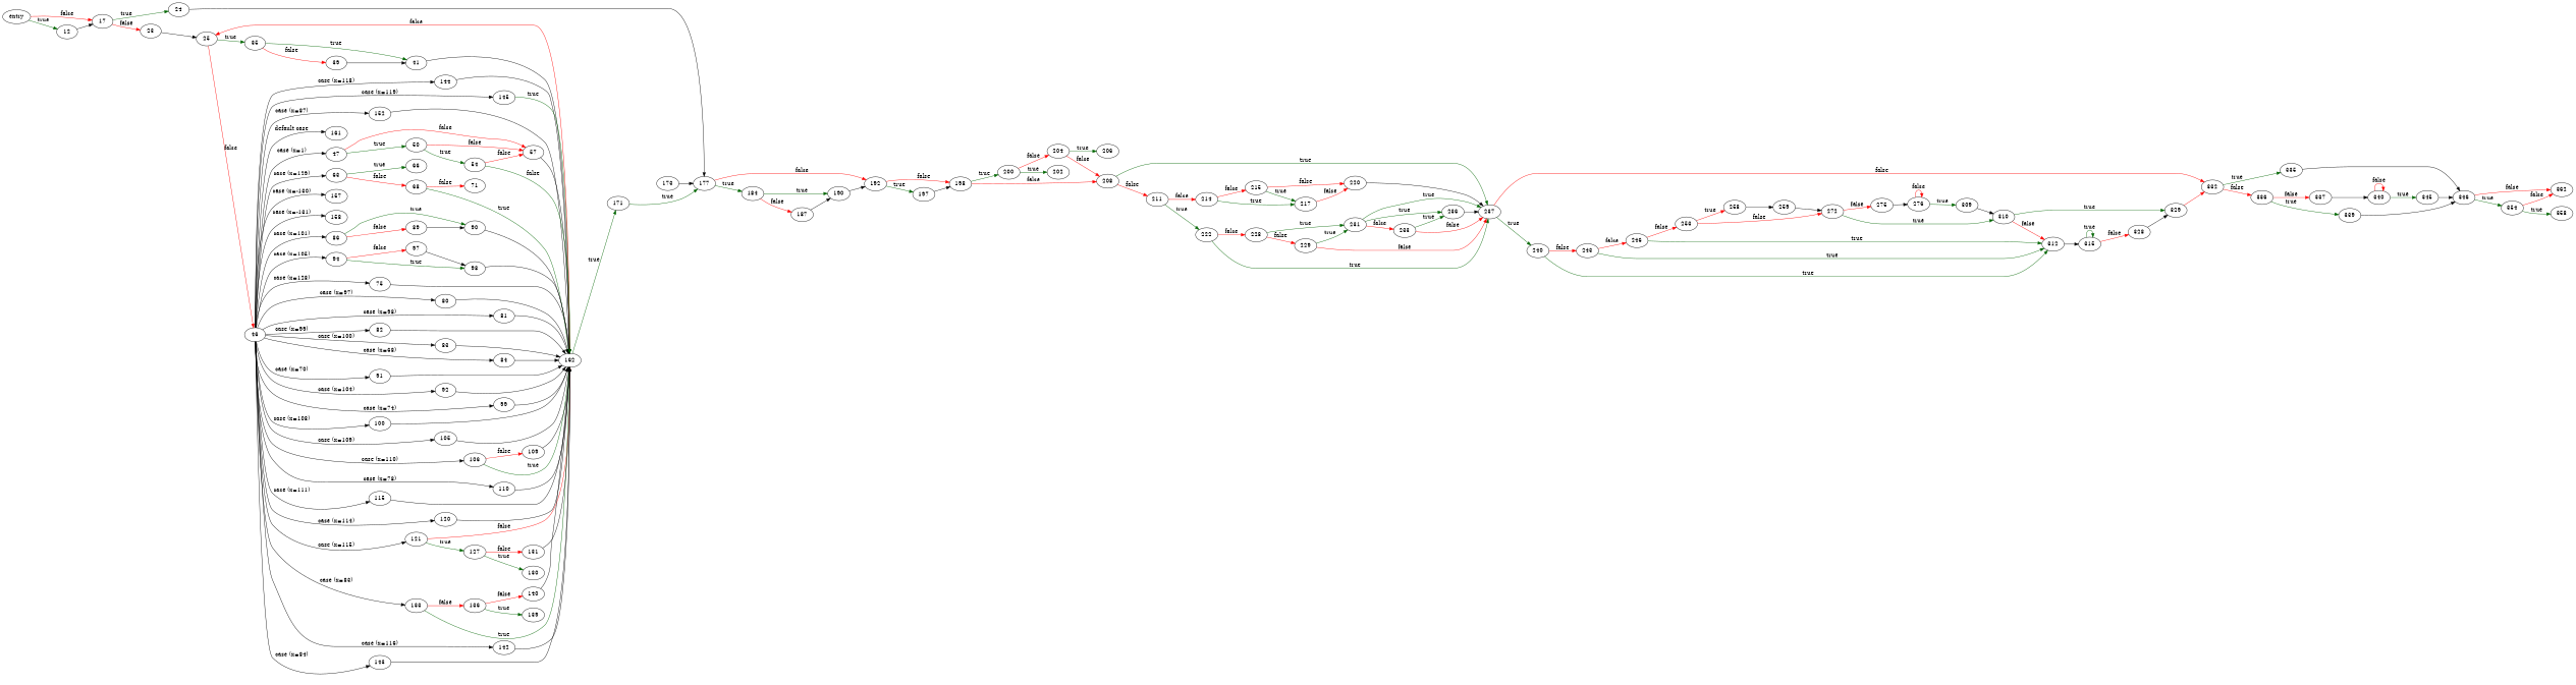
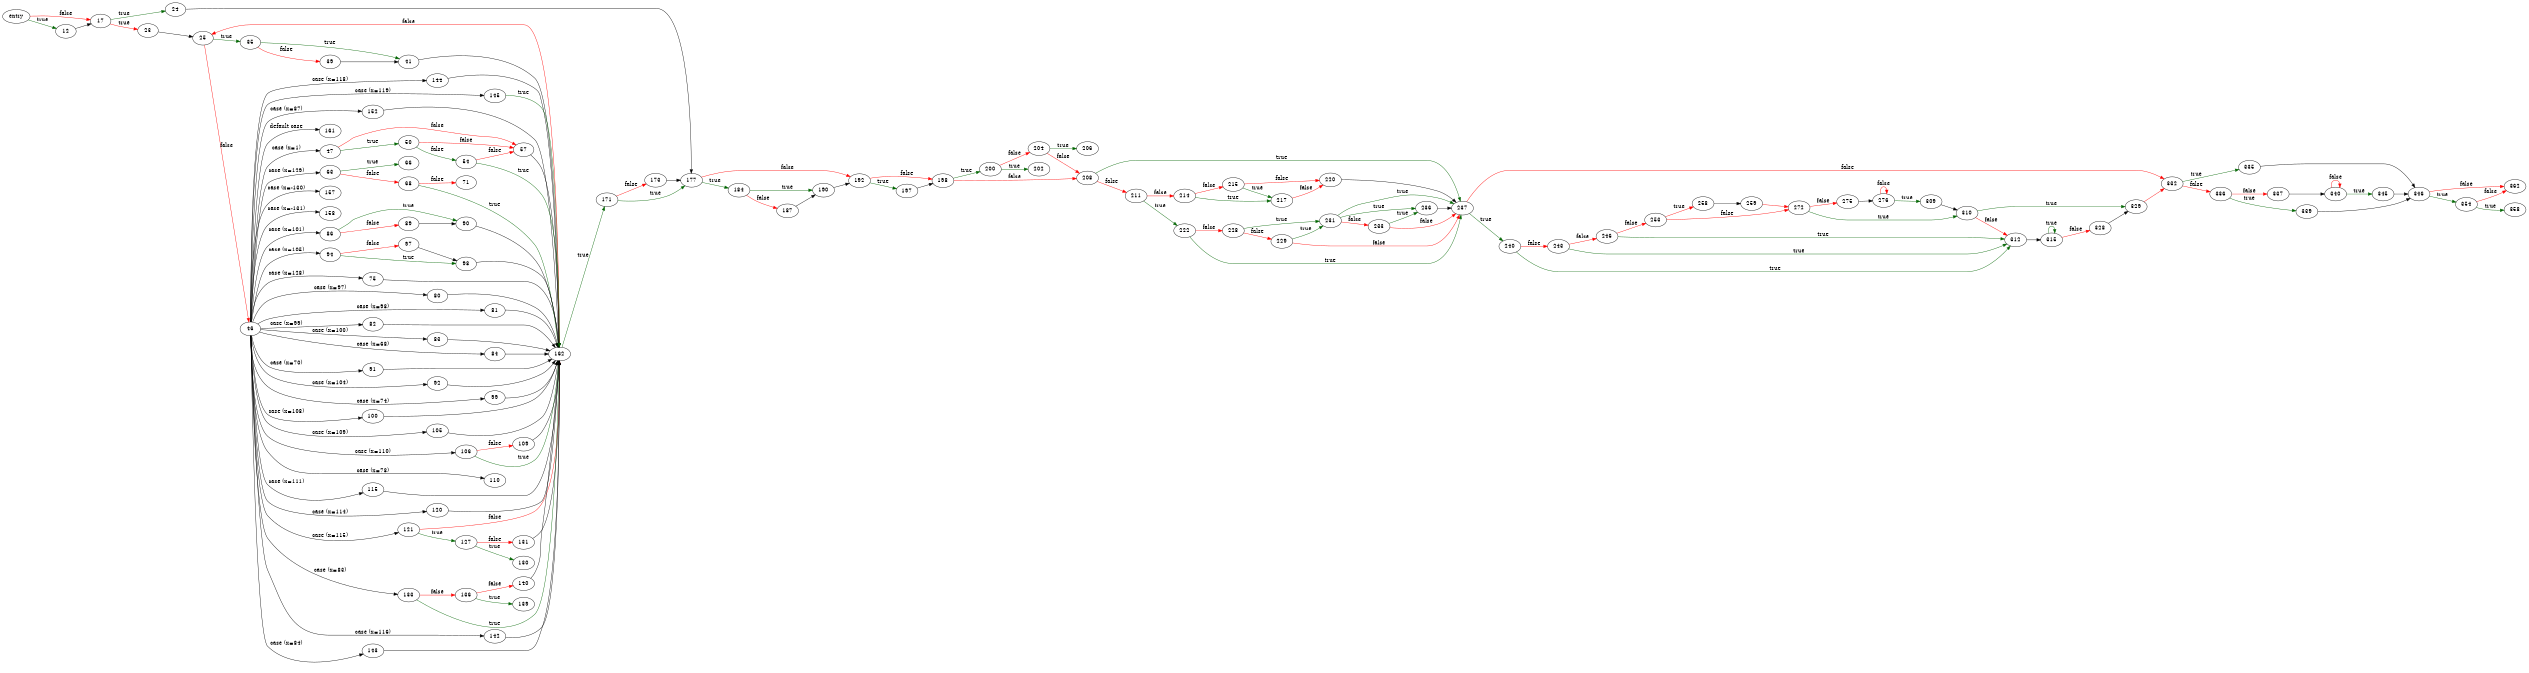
  digraph {
    rankdir=LR
    n1 [label=entry]
    12
    17
    23
    24
    25
    177
    35
    46
    184
    192
    39
    41
    47
    63
    75
    80
    81
    82
    83
    84
    86
    91
    92
    94
    99
    100
    105
    106
    110
    115
    120
    121
    133
    142
    143
    144
    145
    152
    157
    158
    161
    162
    171
    50
    57
    66
    68
    89
    90
    97
    98
    109
    127
    136
    54
    71
    130
    131
    139
    140
    173
    187
    190
    197
    198
    200
    208
    202
    204
    211
    237
    206
    214
    222
    240
    332
    215
    217
    228
    220
    229
    231
    233
    236
    243
    312
    335
    336
    246
    315
    253
    258
    272
    259
    275
    310
    276
    329
    309
    328
    346
    337
    339
    354
    362
    340
    345
    358
    n1 -> 12 [color=darkgreen label=true]
    n1 -> 17 [color=red label=false]
    12 -> 17
-   17 -> 23 [color=red label=false]
+   17 -> 23 [color=red label=true]
    17 -> 24 [color=darkgreen label=true]
    23 -> 25
    24 -> 177
    25 -> 35 [color=darkgreen label=true]
    25 -> 46 [color=red label=false]
    177 -> 184 [color=darkgreen label=true]
    177 -> 192 [color=red label=false]
    35 -> 39 [color=red label=false]
    35 -> 41 [color=darkgreen label=true]
    46 -> 47 [label="case (x=1)"]
    46 -> 63 [label="case (x=129)"]
    46 -> 75 [label="case (x=128)"]
    46 -> 80 [label="case (x=97)"]
    46 -> 81 [label="case (x=98)"]
    46 -> 82 [label="case (x=99)"]
    46 -> 83 [label="case (x=100)"]
    46 -> 84 [label="case (x=68)"]
    46 -> 86 [label="case (x=101)"]
    46 -> 91 [label="case (x=70)"]
    46 -> 92 [label="case (x=104)"]
    46 -> 94 [label="case (x=105)"]
    46 -> 99 [label="case (x=74)"]
    46 -> 100 [label="case (x=108)"]
    46 -> 105 [label="case (x=109)"]
    46 -> 106 [label="case (x=110)"]
    46 -> 110 [label="case (x=78)"]
    46 -> 115 [label="case (x=111)"]
    46 -> 120 [label="case (x=114)"]
    46 -> 121 [label="case (x=115)"]
    46 -> 133 [label="case (x=83)"]
    46 -> 142 [label="case (x=116)"]
    46 -> 143 [label="case (x=84)"]
    46 -> 144 [label="case (x=118)"]
    46 -> 145 [label="case (x=119)"]
    46 -> 152 [label="case (x=87)"]
    46 -> 157 [label="case (x=-130)"]
    46 -> 158 [label="case (x=-131)"]
    46 -> 161 [label="default case"]
    184 -> 187 [color=red label=false]
    184 -> 190 [color=darkgreen label=true]
    192 -> 197 [color=darkgreen label=true]
    192 -> 198 [color=red label=false]
    39 -> 41
    41 -> 162
    47 -> 50 [color=darkgreen label=true]
    47 -> 57 [color=red label=false]
    63 -> 66 [color=darkgreen label=true]
    63 -> 68 [color=red label=false]
    75 -> 162
    80 -> 162
    81 -> 162
    82 -> 162
    83 -> 162
    84 -> 162
    86 -> 89 [color=red label=false]
    86 -> 90 [color=darkgreen label=true]
    91 -> 162
    92 -> 162
    94 -> 97 [color=red label=false]
    94 -> 98 [color=darkgreen label=true]
    99 -> 162
    100 -> 162
    105 -> 162
    106 -> 162 [color=darkgreen label=true]
    106 -> 109 [color=red label=false]
-   110 -> 162
    115 -> 162
    120 -> 162
    121 -> 162 [color=red label=false]
    121 -> 127 [color=darkgreen label=true]
    133 -> 162 [color=darkgreen label=true]
    133 -> 136 [color=red label=false]
    142 -> 162
    143 -> 162
    144 -> 162
    145 -> 162 [color=darkgreen label=true]
    152 -> 162
    162 -> 25 [color=red label=false]
    162 -> 171 [color=darkgreen label=true]
    171 -> 177 [color=darkgreen label=true]
+   171 -> 173 [color=red label=false]
    50 -> 57 [color=red label=false]
-   50 -> 54 [color=darkgreen label=true]
+   50 -> 54 [color=darkgreen label=false]
    57 -> 162
    68 -> 162 [color=darkgreen label=true]
    68 -> 71 [color=red label=false]
    89 -> 90
    90 -> 162
    97 -> 98
    98 -> 162
    109 -> 162
    127 -> 130 [color=darkgreen label=true]
    127 -> 131 [color=red label=false]
    136 -> 139 [color=darkgreen label=true]
    136 -> 140 [color=red label=false]
-   54 -> 162 [color=darkgreen label=false]
+   54 -> 162 [color=darkgreen label=true]
    54 -> 57 [color=red label=false]
    131 -> 162
    140 -> 162
    173 -> 177
    187 -> 190
    190 -> 192
    197 -> 198
    198 -> 200 [color=darkgreen label=true]
    198 -> 208 [color=red label=false]
    200 -> 202 [color=darkgreen label=true]
    200 -> 204 [color=red label=false]
    208 -> 211 [color=red label=false]
    208 -> 237 [color=darkgreen label=true]
    204 -> 208 [color=red label=false]
    204 -> 206 [color=darkgreen label=true]
    211 -> 214 [color=red label=false]
    211 -> 222 [color=darkgreen label=true]
    237 -> 240 [color=darkgreen label=true]
    237 -> 332 [color=red label=false]
    214 -> 215 [color=red label=false]
    214 -> 217 [color=darkgreen label=true]
    222 -> 237 [color=darkgreen label=true]
    222 -> 228 [color=red label=false]
    240 -> 243 [color=red label=false]
    240 -> 312 [color=darkgreen label=true]
    332 -> 335 [color=darkgreen label=true]
    332 -> 336 [color=red label=false]
    215 -> 217 [color=darkgreen label=true]
    215 -> 220 [color=red label=false]
    217 -> 220 [color=red label=false]
    228 -> 229 [color=red label=false]
    228 -> 231 [color=darkgreen label=true]
    220 -> 237
    229 -> 237 [color=red label=false]
    229 -> 231 [color=darkgreen label=true]
    231 -> 237 [color=darkgreen label=true]
    231 -> 233 [color=red label=false]
    231 -> 236 [color=darkgreen label=true]
    233 -> 237 [color=red label=false]
    233 -> 236 [color=darkgreen label=true]
    236 -> 237
    243 -> 312 [color=darkgreen label=true]
    243 -> 246 [color=red label=false]
    312 -> 315
    335 -> 346
    336 -> 337 [color=red label=false]
    336 -> 339 [color=darkgreen label=true]
    246 -> 312 [color=darkgreen label=true]
    246 -> 253 [color=red label=false]
    315 -> 315 [color=darkgreen label=true]
    315 -> 328 [color=red label=false]
    253 -> 258 [color=red label=true]
    253 -> 272 [color=red label=false]
    258 -> 259
    272 -> 275 [color=red label=false]
    272 -> 310 [color=darkgreen label=true]
-   259 -> 272
+   259 -> 272 [color=red]
    275 -> 276
    310 -> 312 [color=red label=false]
    310 -> 329 [color=darkgreen label=true]
    276 -> 276 [color=red label=false]
    276 -> 309 [color=darkgreen label=true]
    329 -> 332 [color=red]
    309 -> 310
    328 -> 329
    346 -> 354 [color=darkgreen label=true]
    346 -> 362 [color=red label=false]
    337 -> 340
    339 -> 346
    354 -> 362 [color=red label=false]
    354 -> 358 [color=darkgreen label=true]
    340 -> 340 [color=red label=false]
    340 -> 345 [color=darkgreen label=true]
    345 -> 346
  }
